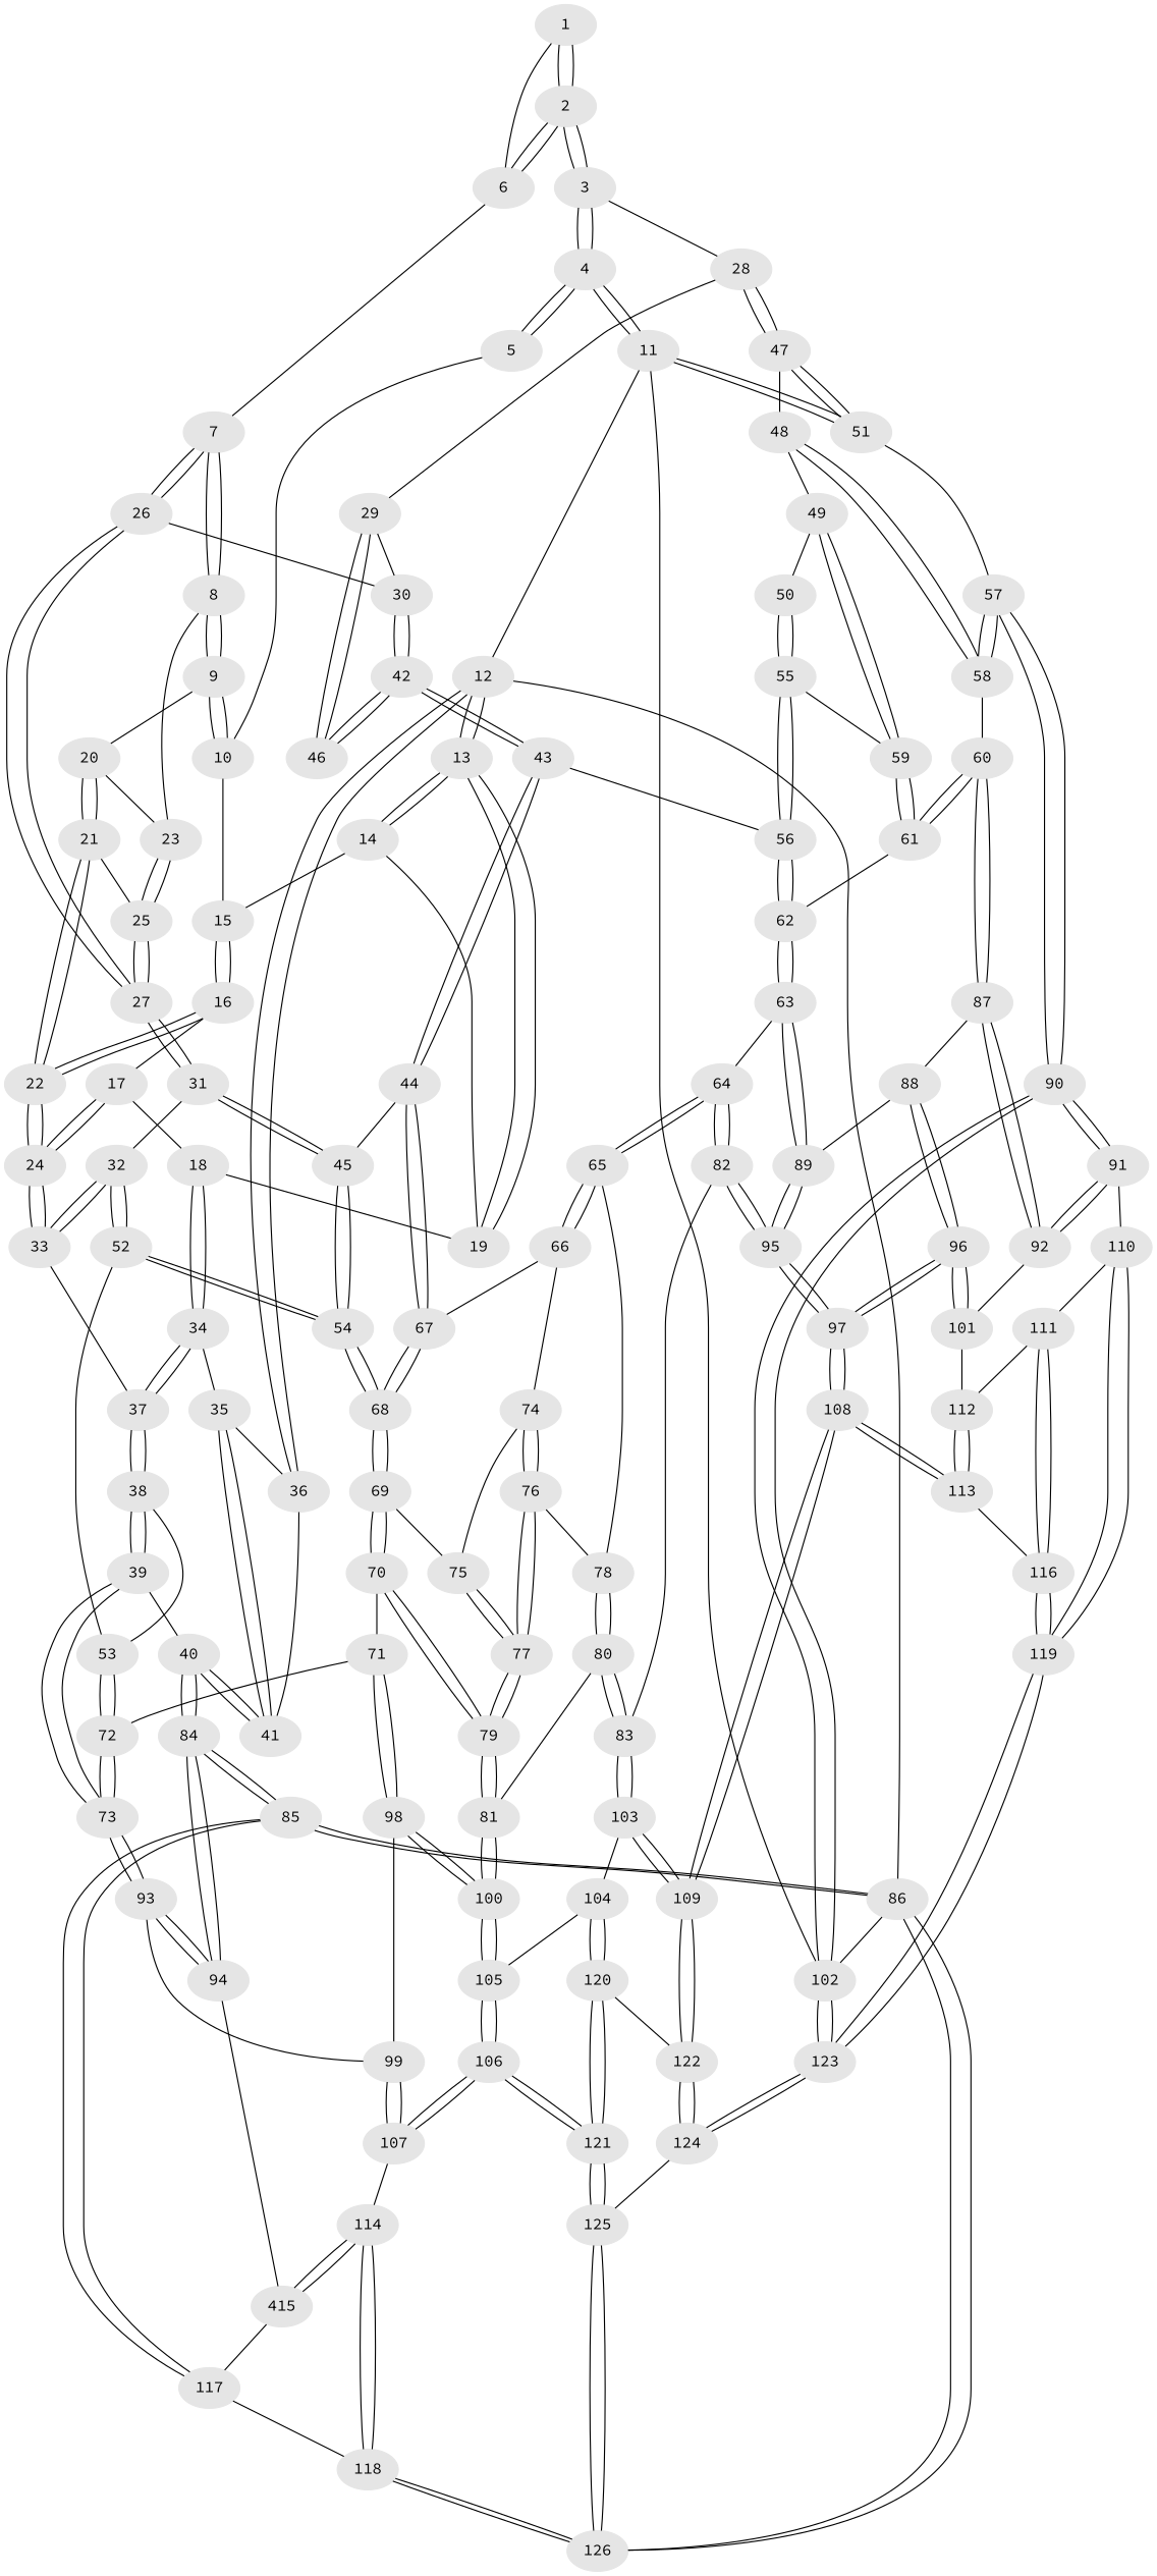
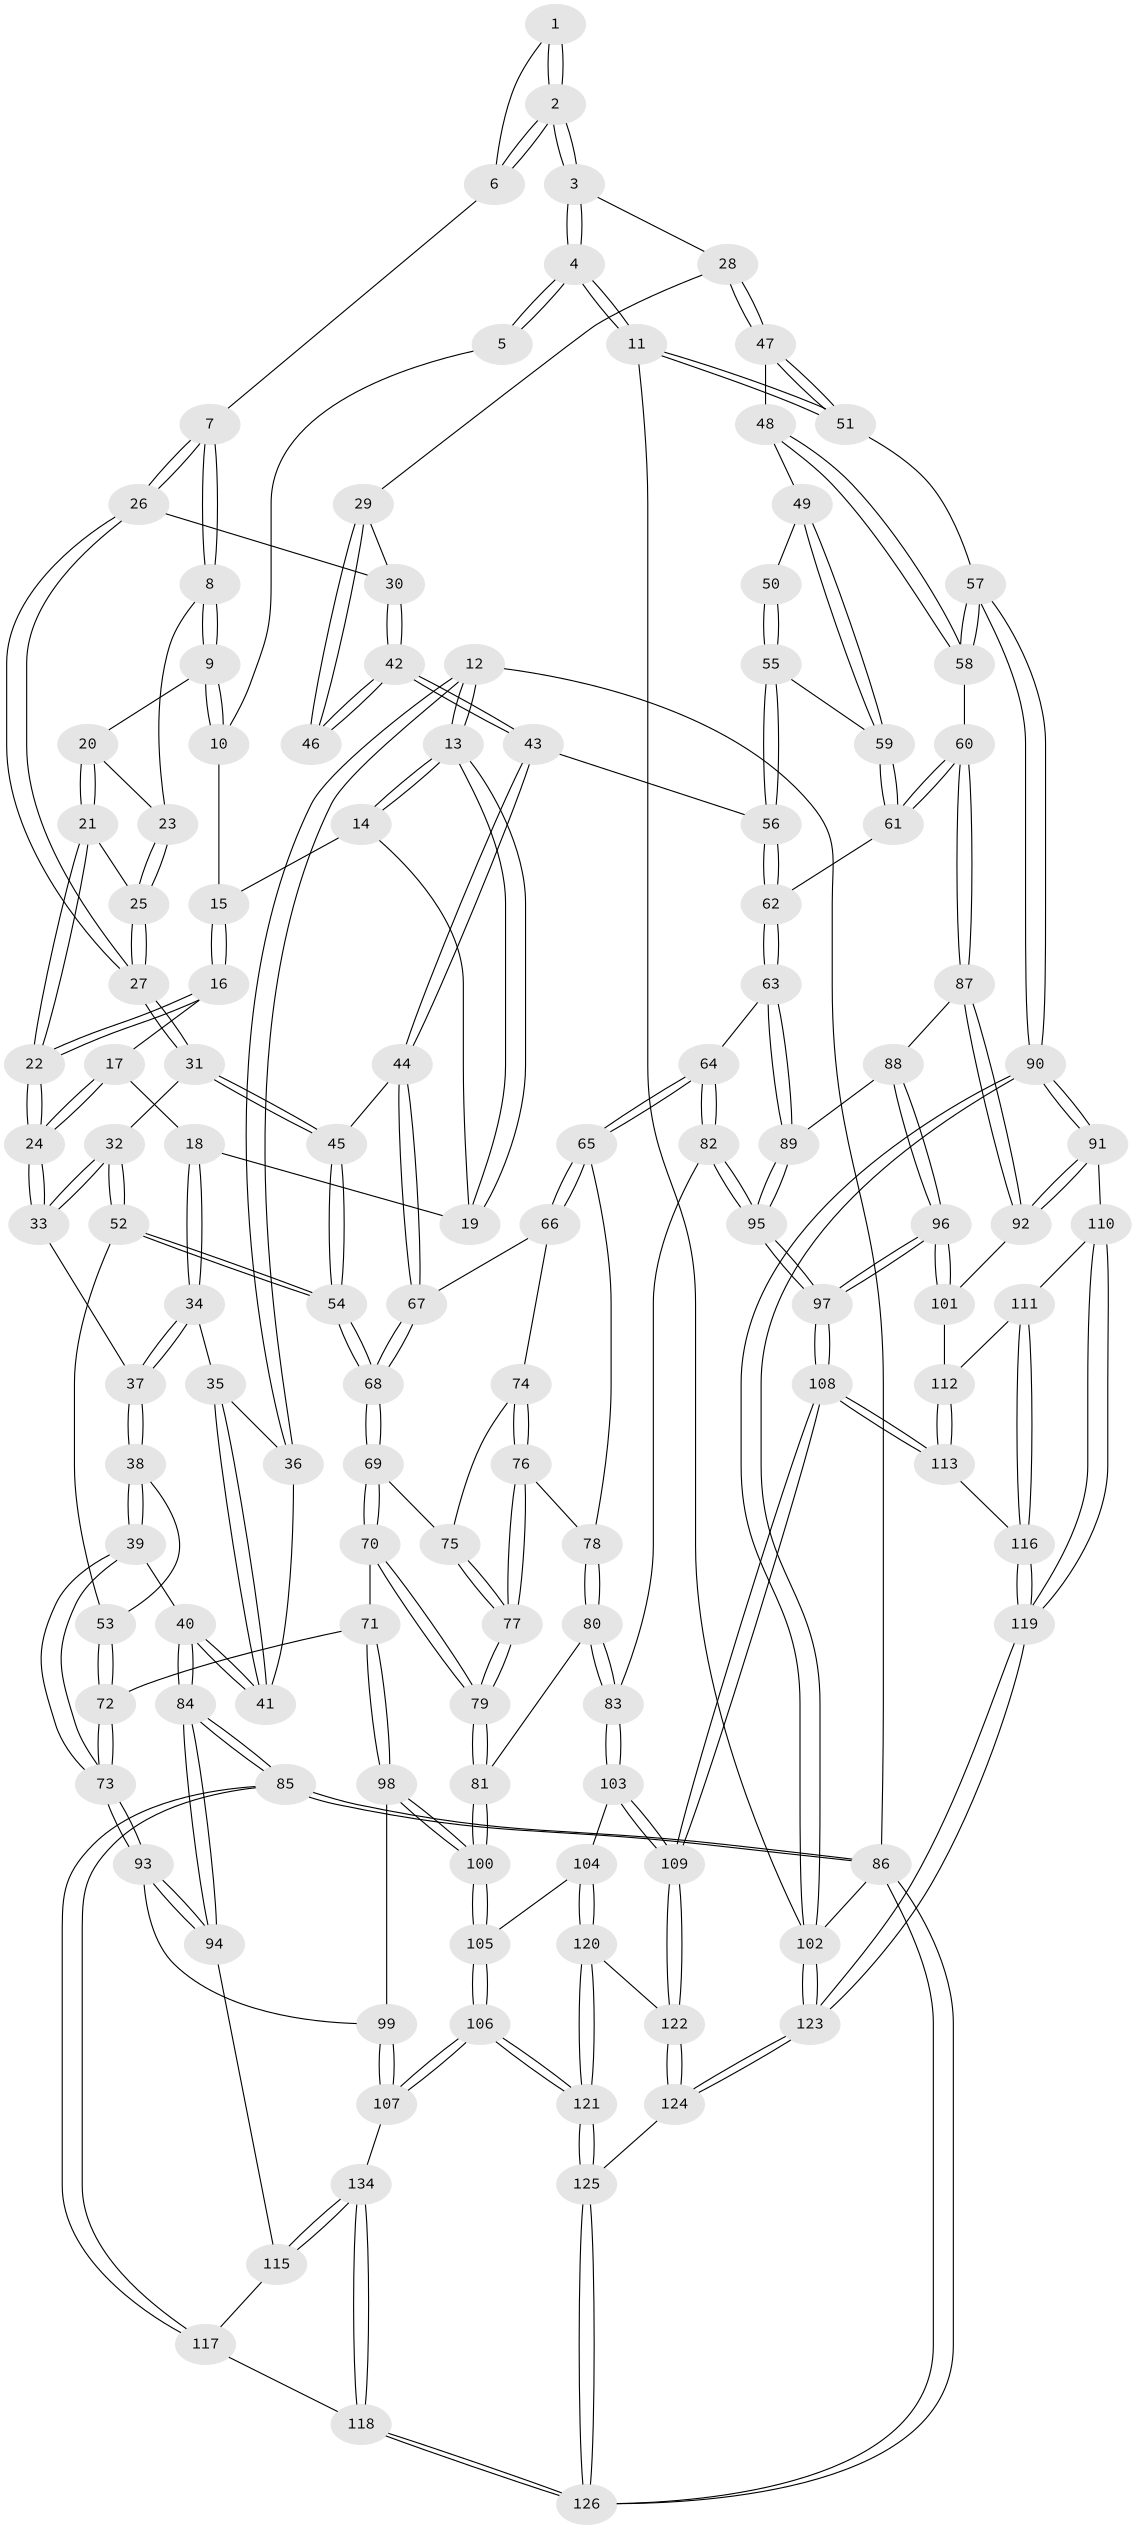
  graph {
    fontname="Source Code Pro"
    node [color=gray90 fontname="Source Code Pro" style=filled]
    edge [fontname="Source Code Pro"]
    1
    2
    6
    3
    7
    4
    28
    5
    11
    29
    47
    10
    12
    51
    102
    15
    8
    26
    9
    23
    27
    30
    20
    25
    21
    16
    13
    36
    86
    57
    123
    14
    19
    41
    126
    17
    22
    18
    24
    34
    33
    37
    35
    31
    42
    32
    45
    46
    48
    43
    52
    54
    53
    38
    39
    40
    73
    72
    84
    93
    85
    94
    44
    56
    67
    62
    68
    50
    55
    49
    58
    59
    60
    61
    90
    69
    63
    91
    87
    88
    92
    64
    89
    65
    82
    95
    66
    78
    83
    74
    80
    75
    76
    70
    71
    79
    77
    98
    81
    100
    99
    103
    105
    97
    104
    109
    117
-   115 [label=415]
+   115
    118
    96
    101
    110
    111
    119
    112
    107
    108
    113
-   114
+   114 [label=134]
    106
    124
    120
    122
    121
    125
    116
    1 -- 2
    1 -- 2
    1 -- 6
    2 -- 6
    2 -- 6
    2 -- 3
    2 -- 3
    6 -- 7
    3 -- 4
    3 -- 4
    3 -- 28
    7 -- 8
    7 -- 8
    7 -- 26
    7 -- 26
    4 -- 5
    4 -- 5
    4 -- 11
    4 -- 11
    28 -- 29
    28 -- 47
    28 -- 47
    5 -- 10
-   11 -- 12
    11 -- 51
    11 -- 51
    11 -- 102
    29 -- 30
    29 -- 46
    29 -- 46
    47 -- 51
    47 -- 51
    47 -- 48
    10 -- 15
    12 -- 13
    12 -- 13
    12 -- 36
    12 -- 36
    12 -- 86
    51 -- 57
    102 -- 123
    102 -- 123
    15 -- 16
    15 -- 16
    8 -- 9
    8 -- 9
    8 -- 23
    26 -- 27
    26 -- 27
    26 -- 30
    9 -- 10
    9 -- 10
    9 -- 20
    23 -- 25
    23 -- 25
    27 -- 31
    27 -- 31
    30 -- 42
    30 -- 42
    20 -- 23
    20 -- 21
    20 -- 21
    25 -- 27
    25 -- 27
    21 -- 25
    21 -- 22
    21 -- 22
    16 -- 17
    16 -- 22
    16 -- 22
    13 -- 14
    13 -- 14
    13 -- 19
    13 -- 19
    36 -- 41
    86 -- 102
    86 -- 126
    86 -- 126
    57 -- 58
    57 -- 58
    57 -- 90
    57 -- 90
    123 -- 124
    123 -- 124
    14 -- 15
    14 -- 19
    17 -- 18
    17 -- 24
    17 -- 24
    22 -- 24
    22 -- 24
    18 -- 19
    18 -- 34
    18 -- 34
    24 -- 33
    24 -- 33
    34 -- 37
    34 -- 37
    34 -- 35
    33 -- 37
    37 -- 38
    37 -- 38
    35 -- 36
    35 -- 41
    35 -- 41
    31 -- 32
    31 -- 45
    31 -- 45
    42 -- 46
    42 -- 46
    42 -- 43
    42 -- 43
    32 -- 33
    32 -- 33
    32 -- 52
    32 -- 52
    45 -- 54
    45 -- 54
    48 -- 49
    48 -- 58
    48 -- 58
    43 -- 44
    43 -- 44
    43 -- 56
    52 -- 54
    52 -- 54
    52 -- 53
    54 -- 68
    54 -- 68
    53 -- 72
    53 -- 72
    38 -- 53
    38 -- 39
    38 -- 39
    39 -- 40
    39 -- 73
    39 -- 73
    40 -- 41
    40 -- 41
    40 -- 84
    40 -- 84
    73 -- 93
    73 -- 93
    72 -- 73
    72 -- 73
    84 -- 85
    84 -- 85
    84 -- 94
    84 -- 94
    93 -- 94
    93 -- 94
    93 -- 99
    85 -- 86
    85 -- 86
    85 -- 117
    85 -- 117
    94 -- 115
    44 -- 45
    44 -- 67
    44 -- 67
    56 -- 62
    56 -- 62
    67 -- 68
    67 -- 68
    62 -- 63
    62 -- 63
    68 -- 69
    68 -- 69
    50 -- 55
    50 -- 55
    55 -- 56
    55 -- 56
    55 -- 59
    49 -- 50
    49 -- 59
    49 -- 59
    58 -- 60
    59 -- 61
    59 -- 61
    60 -- 61
    60 -- 61
    60 -- 87
    60 -- 87
    61 -- 62
    90 -- 102
    90 -- 102
    90 -- 91
    90 -- 91
    69 -- 75
    69 -- 70
    69 -- 70
    63 -- 64
    63 -- 89
    63 -- 89
    91 -- 92
    91 -- 92
    91 -- 110
    87 -- 88
    87 -- 92
    87 -- 92
    88 -- 89
    88 -- 96
    88 -- 96
    92 -- 101
    64 -- 65
    64 -- 65
    64 -- 82
    64 -- 82
    89 -- 95
    89 -- 95
    65 -- 66
    65 -- 66
    65 -- 78
    82 -- 95
    82 -- 95
    82 -- 83
    95 -- 97
    95 -- 97
    66 -- 67
    66 -- 74
    78 -- 80
    78 -- 80
    83 -- 103
    83 -- 103
    74 -- 75
    74 -- 76
    74 -- 76
    80 -- 83
    80 -- 83
    80 -- 81
    75 -- 77
    75 -- 77
    76 -- 78
    76 -- 77
    76 -- 77
    70 -- 71
    70 -- 79
    70 -- 79
    71 -- 72
    71 -- 98
    71 -- 98
    79 -- 81
    79 -- 81
    77 -- 79
    77 -- 79
    98 -- 100
    98 -- 100
    98 -- 99
    81 -- 100
    81 -- 100
    100 -- 105
    100 -- 105
    99 -- 107
    99 -- 107
    103 -- 104
    103 -- 109
    103 -- 109
    105 -- 106
    105 -- 106
    97 -- 108
    97 -- 108
    104 -- 105
    104 -- 120
    104 -- 120
    109 -- 122
    109 -- 122
    117 -- 118
    115 -- 117
    118 -- 126
    118 -- 126
    96 -- 97
    96 -- 97
    96 -- 101
    96 -- 101
    101 -- 112
    110 -- 111
    110 -- 119
    110 -- 119
    111 -- 112
    111 -- 116
    111 -- 116
    119 -- 123
    119 -- 123
    112 -- 113
    112 -- 113
    107 -- 114
    108 -- 109
    108 -- 109
    108 -- 113
    108 -- 113
    113 -- 116
    114 -- 115
    114 -- 115
    114 -- 118
    114 -- 118
    106 -- 107
    106 -- 107
    106 -- 121
    106 -- 121
    124 -- 125
    120 -- 122
    120 -- 121
    120 -- 121
    122 -- 124
    122 -- 124
    121 -- 125
    121 -- 125
    125 -- 126
    125 -- 126
    116 -- 119
    116 -- 119
  }
